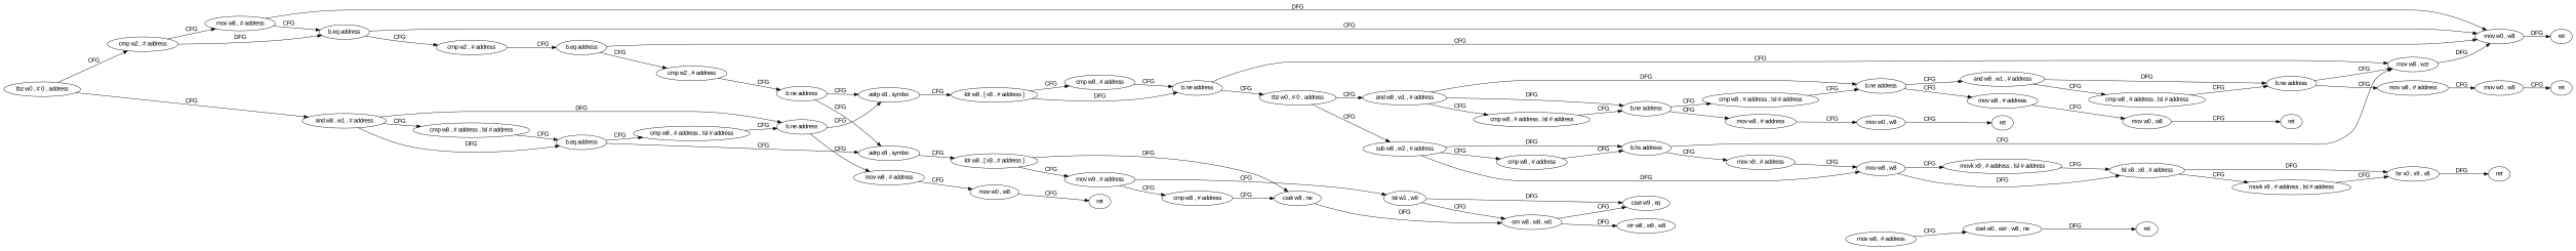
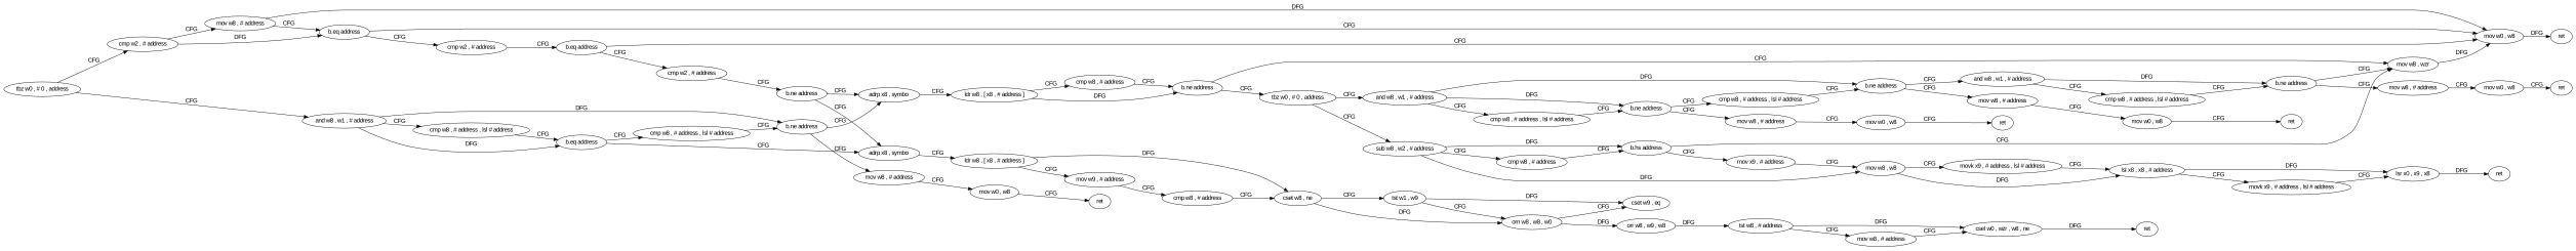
  digraph {
    fontname="Liberation Sans"
    rankdir=LR
    node [fontname="Liberation Sans"]
    edge [fontname="Liberation Sans"]
    n1 [label="tbz w0 , # 0 , address"]
    n2 [label="cmp w2 , # address"]
    n3 [label="and w8 , w1 , # address"]
    n4 [label="mov w8 , # address"]
    n5 [label="b.eq address"]
    n6 [label="cmp w8 , # address , lsl # address"]
    n7 [label="b.eq address"]
    n8 [label="b.ne address"]
    n9 [label="mov w0 , w8"]
    n10 [label="cmp w2 , # address"]
    n11 [label="adrp x8 , symbol"]
    n12 [label="cmp w8 , # address , lsl # address"]
    n13 [label="adrp x8 , symbol"]
    n14 [label="mov w8 , # address"]
    n15 [label=ret]
    n16 [label="b.eq address"]
    n17 [label="cmp w2 , # address"]
    n18 [label="ldr w8 , [ x8 , # address ]"]
    n19 [label="mov w9 , # address"]
    n20 [label="cset w8 , ne"]
    n21 [label="b.ne address"]
    n22 [label="cmp w8 , # address"]
    n23 [label="tst w1 , w9"]
    n24 [label="orn w8 , w8 , w0"]
    n25 [label="cset w9 , eq"]
    n26 [label="orr w8 , w9 , w8"]
+   n27 [label="tst w8 , # address"]
    n28 [label="mov w8 , # address"]
    n29 [label="csel w0 , wzr , w8 , ne"]
    n30 [label=ret]
    n31 [label="ldr w8 , [ x8 , # address ]"]
    n32 [label="mov w0 , w8"]
    n33 [label="cmp w8 , # address"]
    n34 [label="b.ne address"]
    n35 [label=ret]
    n36 [label="tbz w0 , # 0 , address"]
    n37 [label="mov w8 , wzr"]
    n38 [label="sub w8 , w2 , # address"]
    n39 [label="and w8 , w1 , # address"]
    n40 [label="cmp w8 , # address"]
    n41 [label="b.hs address"]
    n42 [label="mov w8 , w8"]
    n43 [label="cmp w8 , # address , lsl # address"]
    n44 [label="b.ne address"]
    n45 [label="b.ne address"]
    n46 [label="mov x9 , # address"]
    n47 [label="movk x9 , # address , lsl # address"]
    n48 [label="lsl x8 , x8 , # address"]
    n49 [label="cmp w8 , # address , lsl # address"]
    n50 [label="mov w8 , # address"]
    n51 [label="and w8 , w1 , # address"]
    n52 [label="mov w8 , # address"]
    n53 [label="mov w0 , w8"]
    n54 [label=ret]
    n55 [label="movk x9 , # address , lsl # address"]
    n56 [label="lsr x0 , x9 , x8"]
    n57 [label=ret]
    n58 [label="cmp w8 , # address , lsl # address"]
    n59 [label="b.ne address"]
    n60 [label="mov w0 , w8"]
    n61 [label="mov w8 , # address"]
    n62 [label=ret]
    n63 [label="mov w0 , w8"]
    n64 [label=ret]
    n1 -> n2 [label=CFG]
    n1 -> n3 [label=CFG]
    n2 -> n4 [label=CFG]
    n2 -> n5 [label=DFG]
    n3 -> n6 [label=CFG]
    n3 -> n7 [label=DFG]
    n3 -> n8 [label=DFG]
    n4 -> n5 [label=CFG]
    n4 -> n9 [label=DFG]
    n5 -> n9 [label=CFG]
    n5 -> n10 [label=CFG]
    n6 -> n7 [label=CFG]
    n7 -> n11 [label=CFG]
    n7 -> n12 [label=CFG]
    n8 -> n13 [label=CFG]
    n8 -> n14 [label=CFG]
    n9 -> n15 [label=DFG]
    n10 -> n16 [label=CFG]
    n11 -> n18 [label=CFG]
    n12 -> n8 [label=CFG]
    n13 -> n31 [label=CFG]
    n14 -> n32 [label=CFG]
    n16 -> n9 [label=CFG]
    n16 -> n17 [label=CFG]
    n17 -> n21 [label=CFG]
    n18 -> n19 [label=CFG]
    n18 -> n20 [label=DFG]
    n19 -> n22 [label=CFG]
-   n19 -> n23 [label=CFG]
+   n20 -> n23 [label=CFG]
    n20 -> n24 [label=DFG]
    n21 -> n11 [label=CFG]
    n21 -> n13 [label=CFG]
    n22 -> n20 [label=CFG]
    n23 -> n24 [label=CFG]
    n23 -> n25 [label=DFG]
    n24 -> n25 [label=CFG]
    n24 -> n26 [label=DFG]
+   n26 -> n27 [label=DFG]
+   n27 -> n28 [label=CFG]
+   n27 -> n29 [label=DFG]
    n28 -> n29 [label=CFG]
    n29 -> n30 [label=DFG]
    n31 -> n33 [label=CFG]
    n31 -> n34 [label=DFG]
    n32 -> n35 [label=CFG]
    n33 -> n34 [label=CFG]
    n34 -> n36 [label=CFG]
    n34 -> n37 [label=CFG]
    n36 -> n38 [label=CFG]
    n36 -> n39 [label=CFG]
    n37 -> n9 [label=DFG]
    n38 -> n40 [label=CFG]
    n38 -> n41 [label=DFG]
    n38 -> n42 [label=DFG]
    n39 -> n43 [label=CFG]
    n39 -> n44 [label=DFG]
    n39 -> n45 [label=DFG]
    n40 -> n41 [label=CFG]
    n41 -> n37 [label=CFG]
    n41 -> n46 [label=CFG]
    n42 -> n47 [label=CFG]
    n42 -> n48 [label=DFG]
    n43 -> n44 [label=CFG]
    n44 -> n49 [label=CFG]
    n44 -> n50 [label=CFG]
    n45 -> n51 [label=CFG]
    n45 -> n52 [label=CFG]
    n46 -> n42 [label=CFG]
    n47 -> n48 [label=CFG]
    n48 -> n55 [label=CFG]
    n48 -> n56 [label=DFG]
    n49 -> n45 [label=CFG]
    n50 -> n53 [label=CFG]
    n51 -> n58 [label=CFG]
    n51 -> n59 [label=DFG]
    n52 -> n60 [label=CFG]
    n53 -> n54 [label=CFG]
    n55 -> n56 [label=CFG]
    n56 -> n57 [label=DFG]
    n58 -> n59 [label=CFG]
    n59 -> n37 [label=CFG]
    n59 -> n61 [label=CFG]
    n60 -> n62 [label=CFG]
    n61 -> n63 [label=CFG]
    n63 -> n64 [label=CFG]
  }
